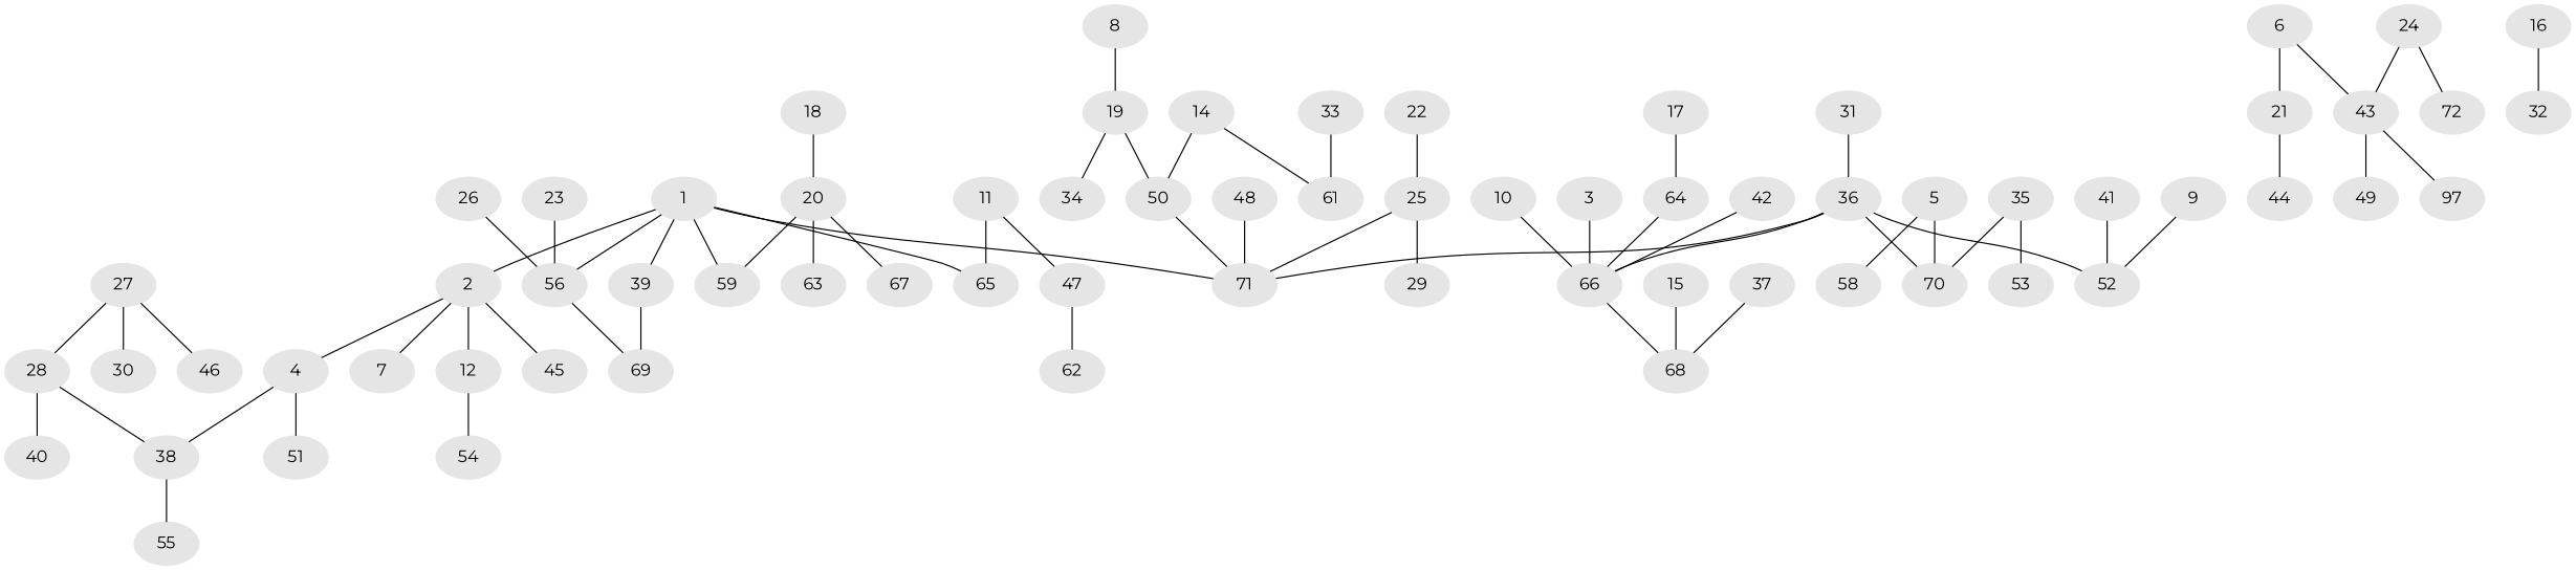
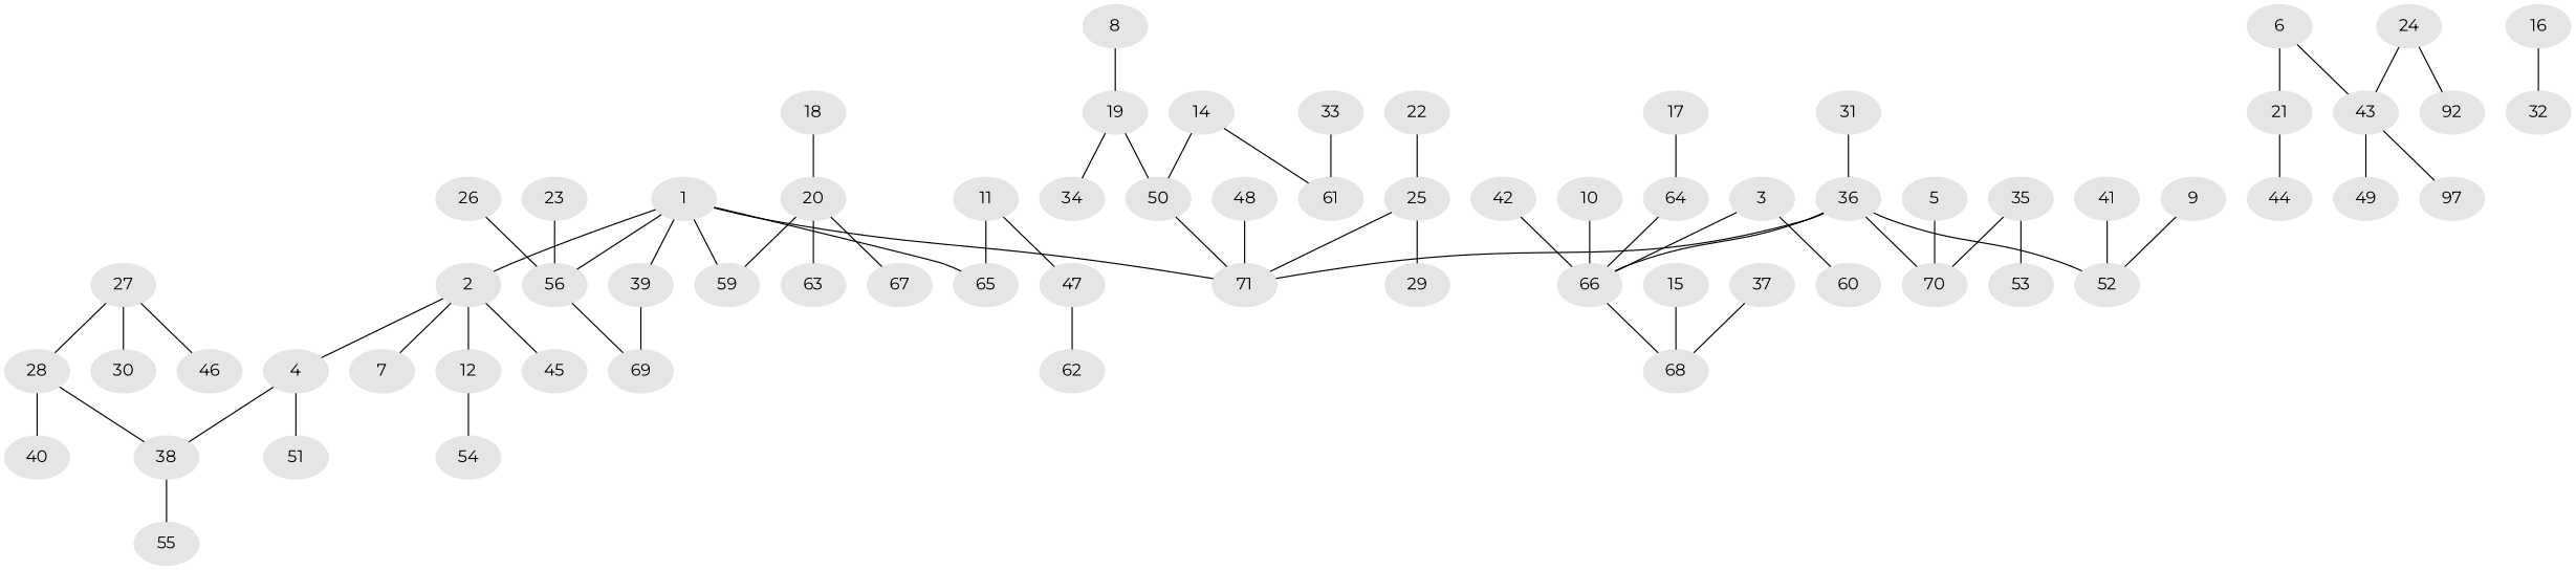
  graph {
    fontname=Montserrat
    node [color=gray90 fontname=Montserrat style=filled]
    edge [fontname=Montserrat weight=1.0]
    1
    2
    39
    59
    65
    71
    56
    4
    7
    12
    45
    21
    44
    69
    38
    51
    54
    3
+   60
    66
    68
    55
    5
-   58
    70
    6
    43
    49
    n29 [label=97]
    8
    19
    50
    34
    9
    52
    10
    11
    47
    62
    14
    61
    15
    16
    32
    17
    64
    18
    20
    63
    67
    22
    25
    29
    23
    24
-   72
+   72 [label=92]
    26
    27
    28
    30
    46
    40
    31
    36
    33
    35
    53
    37
    41
    42
    48
    1 -- 2
    1 -- 39
    1 -- 59
    1 -- 65
    1 -- 71
    1 -- 56
    2 -- 4
    2 -- 7
    2 -- 12
    2 -- 45
    39 -- 69
    56 -- 69
    4 -- 38
    4 -- 51
    12 -- 54
    21 -- 44
    38 -- 55
+   3 -- 60
    3 -- 66
    66 -- 68
-   5 -- 58
    5 -- 70
    6 -- 21
    6 -- 43
    43 -- 49
    43 -- n29
    8 -- 19
    19 -- 50
    19 -- 34
    50 -- 71
    9 -- 52
    10 -- 66
    11 -- 65
    11 -- 47
    47 -- 62
    14 -- 50
    14 -- 61
    15 -- 68
    16 -- 32
    17 -- 64
    64 -- 66
    18 -- 20
    20 -- 59
    20 -- 63
    20 -- 67
    22 -- 25
    25 -- 71
    25 -- 29
    23 -- 56
    24 -- 43
    24 -- 72
    26 -- 56
    27 -- 28
    27 -- 30
    27 -- 46
    28 -- 38
    28 -- 40
    31 -- 36
    36 -- 71
    36 -- 66
    36 -- 70
    36 -- 52
    33 -- 61
    35 -- 70
    35 -- 53
    37 -- 68
    41 -- 52
    42 -- 66
    48 -- 71
  }
